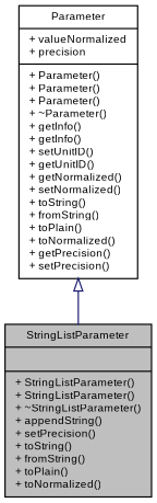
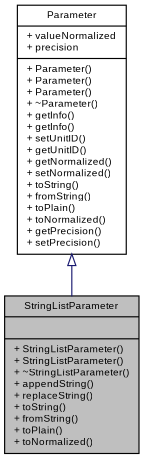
  digraph {
    node [color=black fontname=Arial fontsize=9 shape=record]
-   n1 [fillcolor=grey75 fontcolor=black height=0.2 label="{StringListParameter\n||+ StringListParameter()\l+ StringListParameter()\l+ ~StringListParameter()\l+ appendString()\l+ setPrecision()\l+ toString()\l+ fromString()\l+ toPlain()\l+ toNormalized()\l}" style=filled width=0.4]
+   n1 [fillcolor=grey75 fontcolor=black height=0.2 label="{StringListParameter\n||+ StringListParameter()\l+ StringListParameter()\l+ ~StringListParameter()\l+ appendString()\l+ replaceString()\l+ toString()\l+ fromString()\l+ toPlain()\l+ toNormalized()\l}" style=filled width=0.4]
    n2 [height=0.2 label="{Parameter\n|+ valueNormalized\l+ precision\l|+ Parameter()\l+ Parameter()\l+ Parameter()\l+ ~Parameter()\l+ getInfo()\l+ getInfo()\l+ setUnitID()\l+ getUnitID()\l+ getNormalized()\l+ setNormalized()\l+ toString()\l+ fromString()\l+ toPlain()\l+ toNormalized()\l+ getPrecision()\l+ setPrecision()\l}" width=0.4]
    n2 -> n1 [arrowtail=empty color=midnightblue dir=back fontname=Arial fontsize=9 labelfontname=Arial labelfontsize=9 style=solid]
  }
